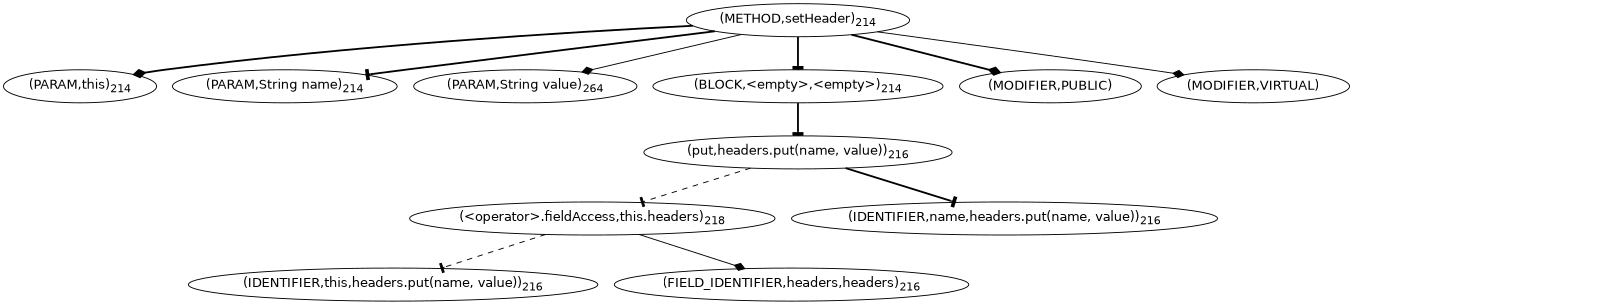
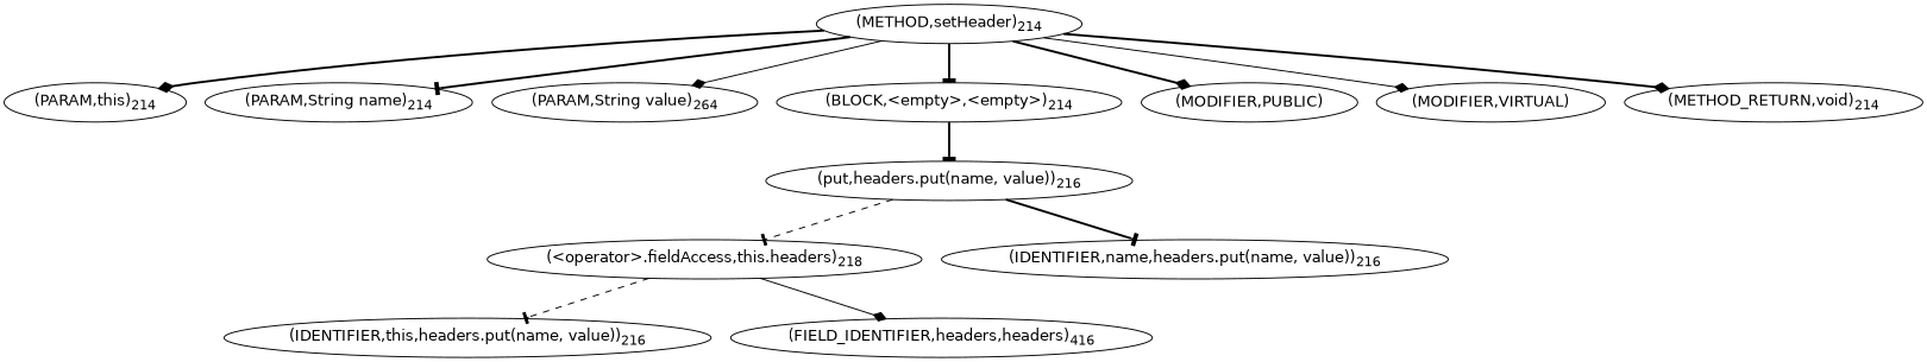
  digraph {
    fontname="DejaVu Sans"
    node [fontname="DejaVu Sans"]
    edge [arrowhead=diamond fontname="DejaVu Sans" style=bold]
    n1 [label=<(METHOD,setHeader)<SUB>214</SUB>>]
    n2 [label=<(PARAM,this)<SUB>214</SUB>>]
    n3 [label=<(PARAM,String name)<SUB>214</SUB>>]
    n4 [label=<(PARAM,String value)<SUB>264</SUB>>]
    n5 [label=<(BLOCK,&lt;empty&gt;,&lt;empty&gt;)<SUB>214</SUB>>]
    n6 [label=<(MODIFIER,PUBLIC)>]
    n7 [label=<(MODIFIER,VIRTUAL)>]
+   n8 [label=<(METHOD_RETURN,void)<SUB>214</SUB>>]
    n9 [label=<(put,headers.put(name, value))<SUB>216</SUB>>]
    n10 [label=<(&lt;operator&gt;.fieldAccess,this.headers)<SUB>218</SUB>>]
    n11 [label=<(IDENTIFIER,name,headers.put(name, value))<SUB>216</SUB>>]
    n12 [label=<(IDENTIFIER,this,headers.put(name, value))<SUB>216</SUB>>]
-   n13 [label=<(FIELD_IDENTIFIER,headers,headers)<SUB>216</SUB>>]
+   n13 [label=<(FIELD_IDENTIFIER,headers,headers)<SUB>416</SUB>>]
    n1 -> n2
    n1 -> n3 [arrowhead=tee]
    n1 -> n4 [style=solid]
    n1 -> n5 [arrowhead=tee]
    n1 -> n6
    n1 -> n7 [style=solid]
+   n1 -> n8
    n5 -> n9 [arrowhead=tee]
    n9 -> n10 [arrowhead=tee style=dashed]
    n9 -> n11 [arrowhead=tee]
    n10 -> n12 [arrowhead=tee style=dashed]
    n10 -> n13 [style=solid]
  }
